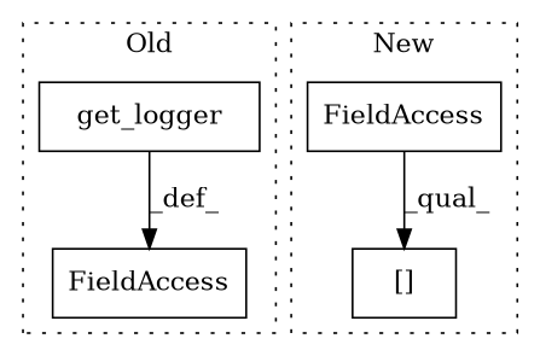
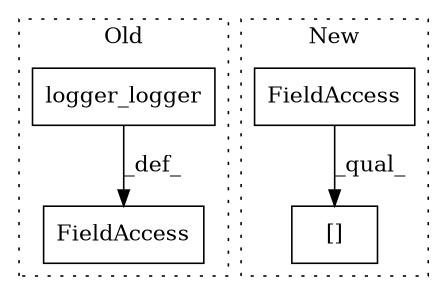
  digraph {
    node [a=22 shape=box]
-   n1 [a=32 l="11,1" label=get_logger s="344,363"]
+   n1 [a=32 l="11,1" label=logger_logger s="344,363"]
    n2 [l=11 label=FieldAccess s=332]
    n3 [a=2 l="20,1" label="[]" s="1426,1458"]
    n4 [l=19 label=FieldAccess s=1426]
    subgraph cluster_1 {
      label=Old
      style=dotted
      n1
      n2
    }
    subgraph cluster_2 {
      label=New
      style=dotted
      n3
      n4
    }
    n1 -> n2 [label=_def_]
    n4 -> n3 [label=_qual_]
  }
